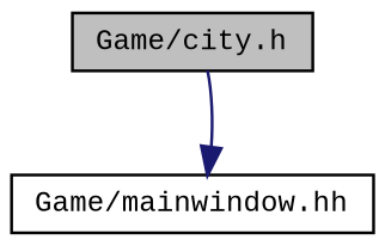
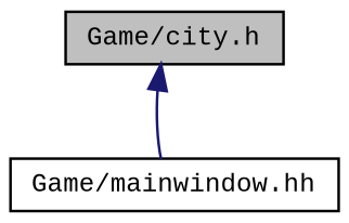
  digraph {
    fontname="Liberation Mono"
    node [color=black fontname="Liberation Mono" fontsize=10 shape=record style=filled]
    n1 [fillcolor=grey75 fontcolor=black height=0.2 label="Game/city.h" width=0.4]
    n2 [fillcolor=white height=0.2 label="Game/mainwindow.hh" width=0.4]
-   n2 -> n1 [color=midnightblue dir=back fontname="Liberation Mono" fontsize=10 labelfontname=Helvetica labelfontsize=10 style=solid]
+   n1 -> n2 [color=midnightblue dir=back fontname="Liberation Mono" fontsize=10 labelfontname=Helvetica labelfontsize=10 style=solid]
  }
